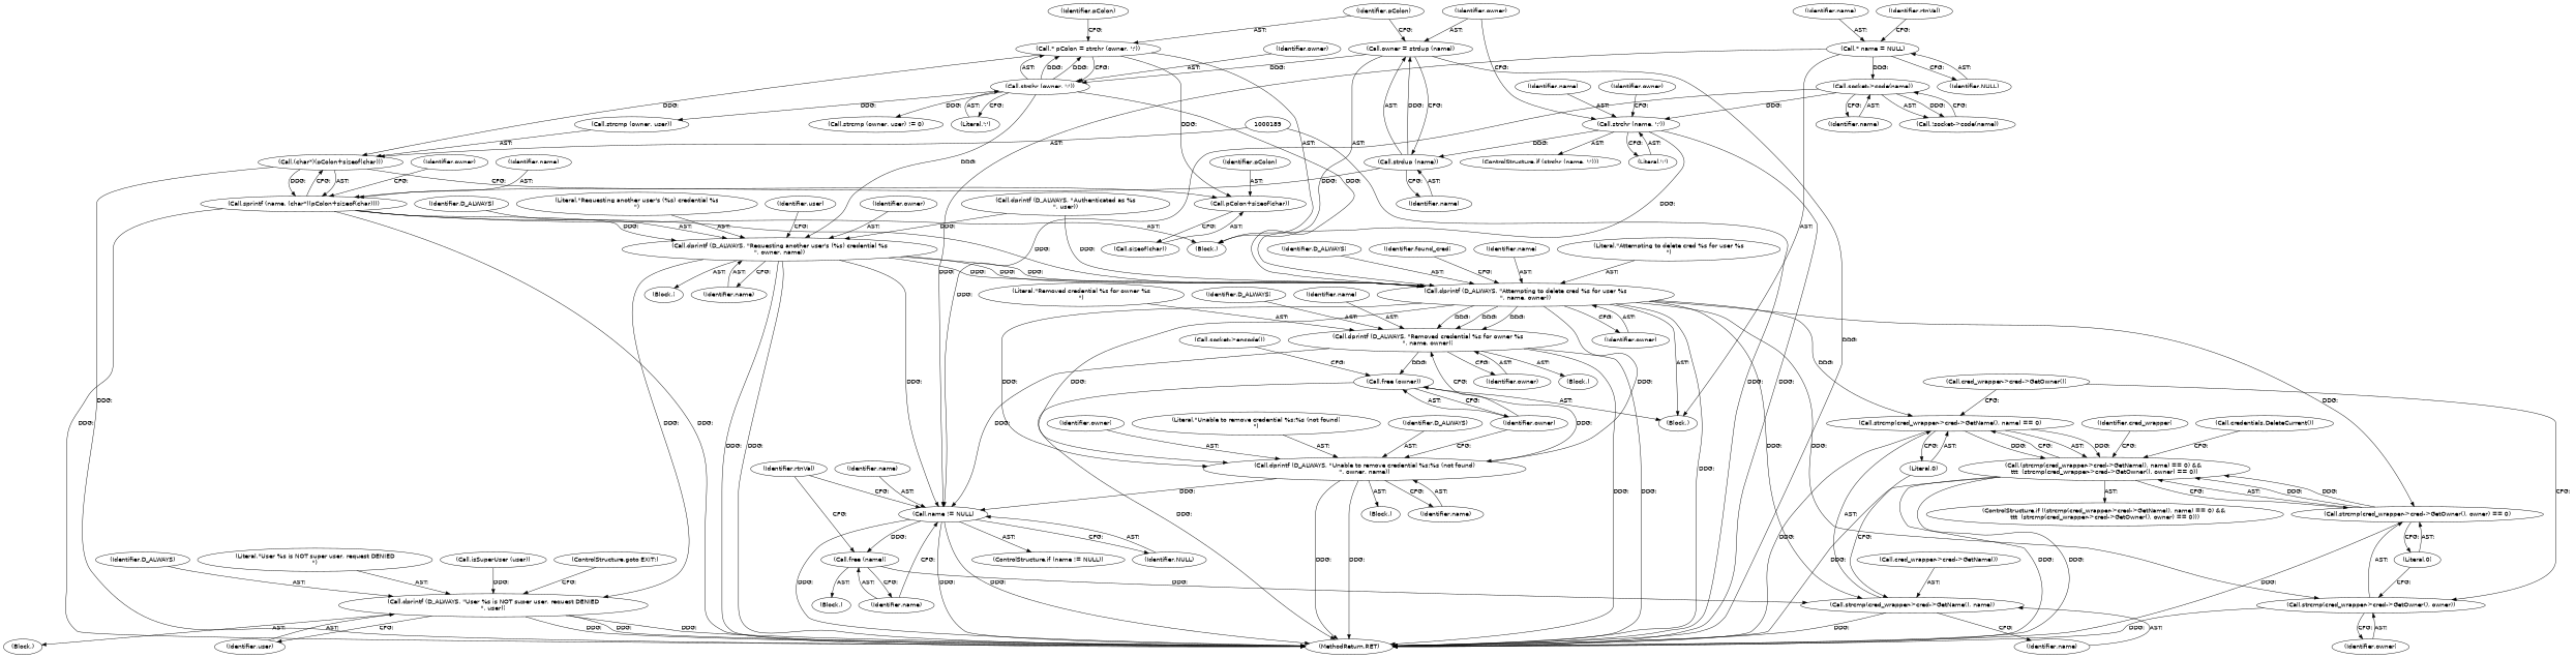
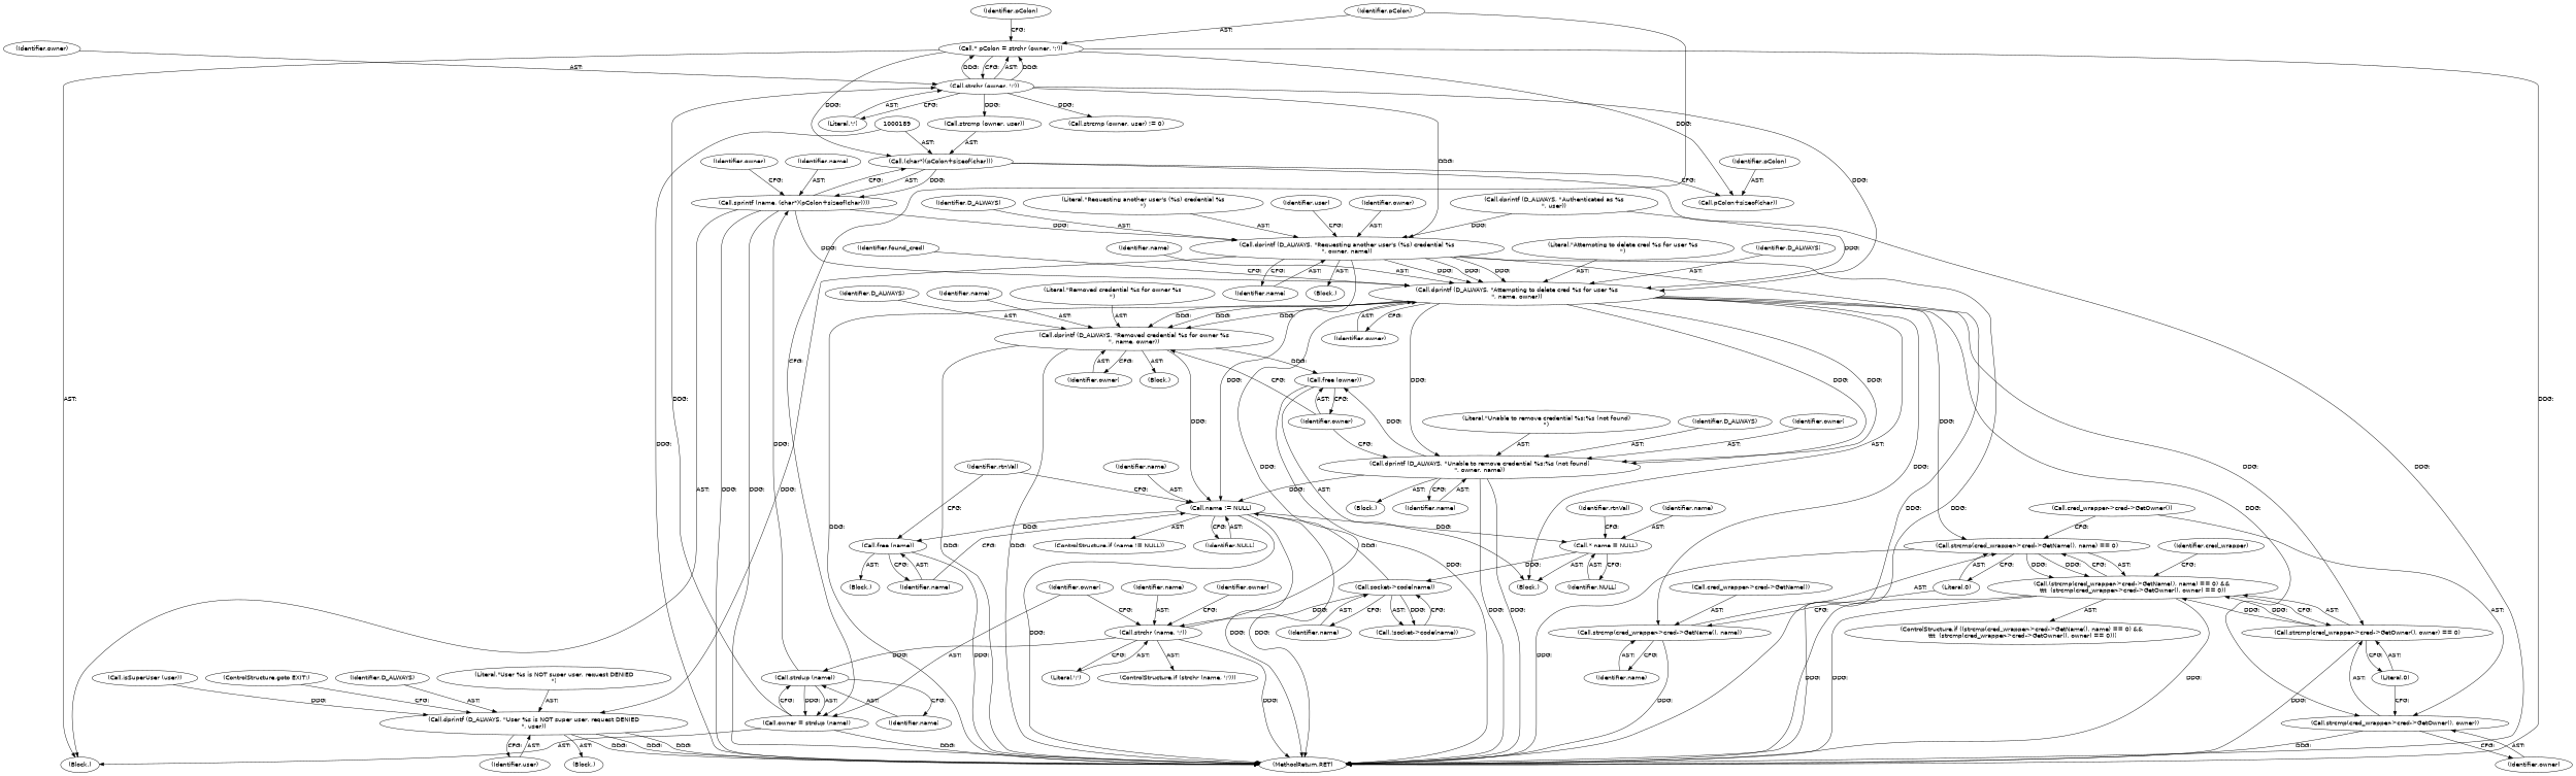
  digraph {
    fontname="DejaVu Sans"
    node [fontname="DejaVu Sans"]
    edge [fontname="DejaVu Sans"]
    n1 [label="(Call,* pColon = strchr (owner, ':'))"]
    n2 [label="(Call,strchr (owner, ':'))"]
    n3 [label="(Call,(char*)(pColon+sizeof(char)))"]
    n4 [label="(Call,pColon+sizeof(char))"]
    n5 [label="(MethodReturn,RET)"]
    n6 [label="(Block,)"]
    n7 [label="(Call,dprintf (D_ALWAYS, \"Requesting another user's (%s) credential %s\n\", owner, name))"]
    n8 [label="(Call,dprintf (D_ALWAYS, \"Attempting to delete cred %s for user %s\n\", name, owner))"]
    n9 [label="(Call,strcmp (owner, user) != 0)"]
    n10 [label="(Literal,':')"]
    n11 [label="(Call,strcmp (owner, user))"]
    n12 [label="(Call,sprintf (name, (char*)(pColon+sizeof(char))))"]
-   n13 [label="(Call,sizeof(char))"]
    n14 [label="(Call,name != NULL)"]
    n15 [label="(Call,dprintf (D_ALWAYS, \"User %s is NOT super user, request DENIED\n\", user))"]
    n16 [label="(Block,)"]
    n17 [label="(Identifier,name)"]
    n18 [label="(Block,)"]
    n19 [label="(Call,strcmp(cred_wrapper->cred->GetName(), name) == 0)"]
    n20 [label="(Call,strcmp(cred_wrapper->cred->GetName(), name))"]
    n21 [label="(Call,strcmp(cred_wrapper->cred->GetOwner(), owner) == 0)"]
    n22 [label="(Call,strcmp(cred_wrapper->cred->GetOwner(), owner))"]
    n23 [label="(Call,dprintf (D_ALWAYS, \"Removed credential %s for owner %s\n\", name, owner))"]
    n24 [label="(Call,dprintf (D_ALWAYS, \"Unable to remove credential %s:%s (not found)\n\", owner, name))"]
    n25 [label="(Identifier,owner)"]
    n26 [label="(Call,owner = strdup (name))"]
    n27 [label="(Call,strdup (name))"]
    n28 [label="(Identifier,name)"]
    n29 [label="(Call,strchr (name, ':'))"]
    n30 [label="(Literal,':')"]
    n31 [label="(ControlStructure,if (strchr (name, ':')))"]
    n32 [label="(Call,socket->code(name))"]
    n33 [label="(Call,!socket->code(name))"]
    n34 [label="(Identifier,name)"]
    n35 [label="(Call,free (name))"]
    n36 [label="(ControlStructure,if (name != NULL))"]
    n37 [label="(Identifier,NULL)"]
    n38 [label="(Call,* name = NULL)"]
    n39 [label="(Identifier,NULL)"]
    n40 [label="(Block,)"]
    n41 [label="(Identifier,user)"]
    n42 [label="(Call,(strcmp(cred_wrapper->cred->GetName(), name) == 0) && \n\t\t\t  (strcmp(cred_wrapper->cred->GetOwner(), owner) == 0))"]
    n43 [label="(Literal,0)"]
    n44 [label="(Identifier,name)"]
    n45 [label="(Literal,0)"]
    n46 [label="(Identifier,owner)"]
    n47 [label="(Call,free (owner))"]
    n48 [label="(Identifier,owner)"]
    n49 [label="(Block,)"]
    n50 [label="(Block,)"]
    n51 [label="(Identifier,name)"]
    n52 [label="(ControlStructure,if ((strcmp(cred_wrapper->cred->GetName(), name) == 0) && \n\t\t\t  (strcmp(cred_wrapper->cred->GetOwner(), owner) == 0)))"]
    n53 [label="(Identifier,owner)"]
    n54 [label="(Identifier,name)"]
    n55 [label="(Block,)"]
    n56 [label="(Identifier,name)"]
    n57 [label="(Identifier,owner)"]
    n58 [label="(Identifier,cred_wrapper)"]
    n59 [label="(Identifier,name)"]
    n60 [label="(Literal,\"Removed credential %s for owner %s\n\")"]
    n61 [label="(Identifier,D_ALWAYS)"]
    n62 [label="(Identifier,rtnVal)"]
    n63 [label="(Literal,\"User %s is NOT super user, request DENIED\n\")"]
-   n64 [label="(Call,credentials.DeleteCurrent())"]
    n65 [label="(Call,dprintf (D_ALWAYS, \"Authenticated as %s\n\", user))"]
    n66 [label="(Literal,\"Requesting another user's (%s) credential %s\n\")"]
    n67 [label="(Identifier,user)"]
    n68 [label="(Identifier,D_ALWAYS)"]
    n69 [label="(Identifier,owner)"]
    n70 [label="(Identifier,found_cred)"]
    n71 [label="(Identifier,pColon)"]
    n72 [label="(Call,cred_wrapper->cred->GetOwner())"]
    n73 [label="(Identifier,D_ALWAYS)"]
    n74 [label="(Call,cred_wrapper->cred->GetName())"]
    n75 [label="(Identifier,name)"]
    n76 [label="(Identifier,owner)"]
    n77 [label="(Identifier,D_ALWAYS)"]
    n78 [label="(Identifier,owner)"]
    n79 [label="(Literal,\"Unable to remove credential %s:%s (not found)\n\")"]
    n80 [label="(Identifier,name)"]
    n81 [label="(Identifier,owner)"]
    n82 [label="(Identifier,name)"]
    n83 [label="(Identifier,name)"]
    n84 [label="(Identifier,D_ALWAYS)"]
    n85 [label="(Literal,\"Attempting to delete cred %s for user %s\n\")"]
    n86 [label="(Identifier,rtnVal)"]
    n87 [label="(Identifier,pColon)"]
-   n88 [label="(Call,socket->encode())"]
    n89 [label="(Identifier,pColon)"]
    n90 [label="(Identifier,owner)"]
    n91 [label="(Call,isSuperUser (user))"]
    n92 [label="(ControlStructure,goto EXIT;)"]
    1000189
    n1 -> n2 [label="CFG: "]
    n1 -> n3 [label="DDG: "]
    n1 -> n4 [label="DDG: "]
+   n1 -> n5 [label="DDG: "]
    n1 -> n6 [label="AST: "]
    n2 -> n1 [label="AST: "]
    n2 -> n1 [label="DDG: "]
    n2 -> n1 [label="DDG: "]
    n2 -> n7 [label="DDG: "]
    n2 -> n8 [label="DDG: "]
    n2 -> n9 [label="DDG: "]
    n2 -> n10 [label="CFG: "]
    n2 -> n11 [label="DDG: "]
    n3 -> n4 [label="CFG: "]
    n3 -> n5 [label="DDG: "]
    n3 -> n12 [label="AST: "]
    n3 -> n12 [label="DDG: "]
-   n4 -> n13 [label="CFG: "]
    n7 -> n5 [label="DDG: "]
    n7 -> n5 [label="DDG: "]
    n7 -> n8 [label="DDG: "]
    n7 -> n8 [label="DDG: "]
    n7 -> n8 [label="DDG: "]
    n7 -> n14 [label="DDG: "]
    n7 -> n15 [label="DDG: "]
    n7 -> n16 [label="AST: "]
    n7 -> n17 [label="CFG: "]
    n8 -> n5 [label="DDG: "]
    n8 -> n18 [label="AST: "]
    n8 -> n19 [label="DDG: "]
    n8 -> n20 [label="DDG: "]
    n8 -> n21 [label="DDG: "]
    n8 -> n22 [label="DDG: "]
    n8 -> n23 [label="DDG: "]
    n8 -> n23 [label="DDG: "]
    n8 -> n23 [label="DDG: "]
    n8 -> n24 [label="DDG: "]
    n8 -> n24 [label="DDG: "]
    n8 -> n24 [label="DDG: "]
    n8 -> n25 [label="CFG: "]
    n10 -> n2 [label="AST: "]
    n11 -> n3 [label="AST: "]
    n12 -> n3 [label="CFG: "]
    n12 -> n5 [label="DDG: "]
    n12 -> n5 [label="DDG: "]
    n12 -> n6 [label="AST: "]
    n12 -> n7 [label="DDG: "]
    n12 -> n8 [label="DDG: "]
-   n13 -> n4 [label="AST: "]
    n14 -> n5 [label="DDG: "]
    n14 -> n5 [label="DDG: "]
    n14 -> n5 [label="DDG: "]
    n14 -> n35 [label="DDG: "]
    n14 -> n36 [label="AST: "]
    n14 -> n37 [label="CFG: "]
    n15 -> n5 [label="DDG: "]
    n15 -> n5 [label="DDG: "]
    n15 -> n5 [label="DDG: "]
    n15 -> n40 [label="AST: "]
    n15 -> n41 [label="CFG: "]
    n17 -> n7 [label="AST: "]
    n19 -> n5 [label="DDG: "]
    n19 -> n42 [label="AST: "]
    n19 -> n42 [label="DDG: "]
    n19 -> n42 [label="DDG: "]
    n19 -> n43 [label="CFG: "]
    n20 -> n5 [label="DDG: "]
    n20 -> n19 [label="AST: "]
    n20 -> n44 [label="CFG: "]
    n21 -> n5 [label="DDG: "]
    n21 -> n42 [label="AST: "]
    n21 -> n42 [label="DDG: "]
    n21 -> n42 [label="DDG: "]
    n21 -> n45 [label="CFG: "]
    n22 -> n5 [label="DDG: "]
    n22 -> n21 [label="AST: "]
    n22 -> n46 [label="CFG: "]
    n23 -> n5 [label="DDG: "]
    n23 -> n5 [label="DDG: "]
    n23 -> n14 [label="DDG: "]
    n23 -> n47 [label="DDG: "]
    n23 -> n48 [label="CFG: "]
    n23 -> n49 [label="AST: "]
    n24 -> n5 [label="DDG: "]
    n24 -> n5 [label="DDG: "]
    n24 -> n14 [label="DDG: "]
    n24 -> n47 [label="DDG: "]
    n24 -> n50 [label="AST: "]
    n24 -> n51 [label="CFG: "]
    n25 -> n8 [label="AST: "]
    n26 -> n2 [label="DDG: "]
    n26 -> n5 [label="DDG: "]
    n26 -> n6 [label="AST: "]
    n26 -> n27 [label="CFG: "]
    n27 -> n12 [label="DDG: "]
    n27 -> n26 [label="AST: "]
    n27 -> n26 [label="DDG: "]
    n27 -> n28 [label="CFG: "]
    n28 -> n27 [label="AST: "]
    n29 -> n5 [label="DDG: "]
    n29 -> n8 [label="DDG: "]
    n29 -> n27 [label="DDG: "]
    n29 -> n30 [label="CFG: "]
    n29 -> n31 [label="AST: "]
    n30 -> n29 [label="AST: "]
    n32 -> n14 [label="DDG: "]
    n32 -> n29 [label="DDG: "]
    n32 -> n33 [label="AST: "]
    n32 -> n33 [label="DDG: "]
    n32 -> n34 [label="CFG: "]
    n33 -> n32 [label="CFG: "]
    n34 -> n32 [label="AST: "]
-   n35 -> n20 [label="DDG: "]
+   n35 -> n5 [label="DDG: "]
    n35 -> n54 [label="CFG: "]
    n35 -> n55 [label="AST: "]
    n37 -> n14 [label="AST: "]
-   n38 -> n14 [label="DDG: "]
+   n14 -> n38 [label="DDG: "]
    n38 -> n18 [label="AST: "]
    n38 -> n32 [label="DDG: "]
    n38 -> n39 [label="CFG: "]
    n39 -> n38 [label="AST: "]
    n41 -> n15 [label="AST: "]
    n42 -> n5 [label="DDG: "]
    n42 -> n5 [label="DDG: "]
    n42 -> n5 [label="DDG: "]
    n42 -> n19 [label="CFG: "]
    n42 -> n21 [label="CFG: "]
    n42 -> n52 [label="AST: "]
    n43 -> n19 [label="AST: "]
    n43 -> n20 [label="CFG: "]
    n44 -> n20 [label="AST: "]
    n45 -> n21 [label="AST: "]
    n45 -> n22 [label="CFG: "]
    n46 -> n22 [label="AST: "]
    n47 -> n5 [label="DDG: "]
    n47 -> n18 [label="AST: "]
    n47 -> n53 [label="CFG: "]
    n48 -> n23 [label="AST: "]
    n51 -> n24 [label="AST: "]
    n53 -> n23 [label="CFG: "]
    n53 -> n24 [label="CFG: "]
    n53 -> n47 [label="AST: "]
    n54 -> n14 [label="CFG: "]
    n54 -> n35 [label="AST: "]
    n56 -> n23 [label="AST: "]
    n57 -> n2 [label="AST: "]
    n58 -> n42 [label="CFG: "]
    n59 -> n29 [label="AST: "]
    n60 -> n23 [label="AST: "]
    n61 -> n15 [label="AST: "]
    n62 -> n38 [label="CFG: "]
    n63 -> n15 [label="AST: "]
-   n64 -> n42 [label="CFG: "]
    n65 -> n7 [label="DDG: "]
    n65 -> n8 [label="DDG: "]
    n66 -> n7 [label="AST: "]
    n67 -> n7 [label="CFG: "]
    n68 -> n8 [label="AST: "]
    n69 -> n7 [label="AST: "]
    n70 -> n8 [label="CFG: "]
    n71 -> n4 [label="AST: "]
    n72 -> n19 [label="CFG: "]
-   n72 -> n22 [label="CFG: "]
+   n72 -> n22 [label="AST: "]
    n73 -> n23 [label="AST: "]
    n74 -> n20 [label="AST: "]
    n75 -> n38 [label="AST: "]
    n76 -> n26 [label="AST: "]
    n76 -> n29 [label="CFG: "]
    n77 -> n7 [label="AST: "]
    n78 -> n12 [label="CFG: "]
    n79 -> n24 [label="AST: "]
    n80 -> n12 [label="AST: "]
    n81 -> n29 [label="CFG: "]
    n82 -> n8 [label="AST: "]
    n83 -> n14 [label="AST: "]
    n84 -> n24 [label="AST: "]
    n85 -> n8 [label="AST: "]
    n86 -> n14 [label="CFG: "]
    n86 -> n35 [label="CFG: "]
    n87 -> n1 [label="CFG: "]
-   n88 -> n47 [label="CFG: "]
    n89 -> n1 [label="AST: "]
    n89 -> n26 [label="CFG: "]
    n90 -> n24 [label="AST: "]
    n91 -> n15 [label="DDG: "]
    n92 -> n15 [label="CFG: "]
    1000189 -> n3 [label="AST: "]
    1000189 -> n5 [label="DDG: "]
  }
